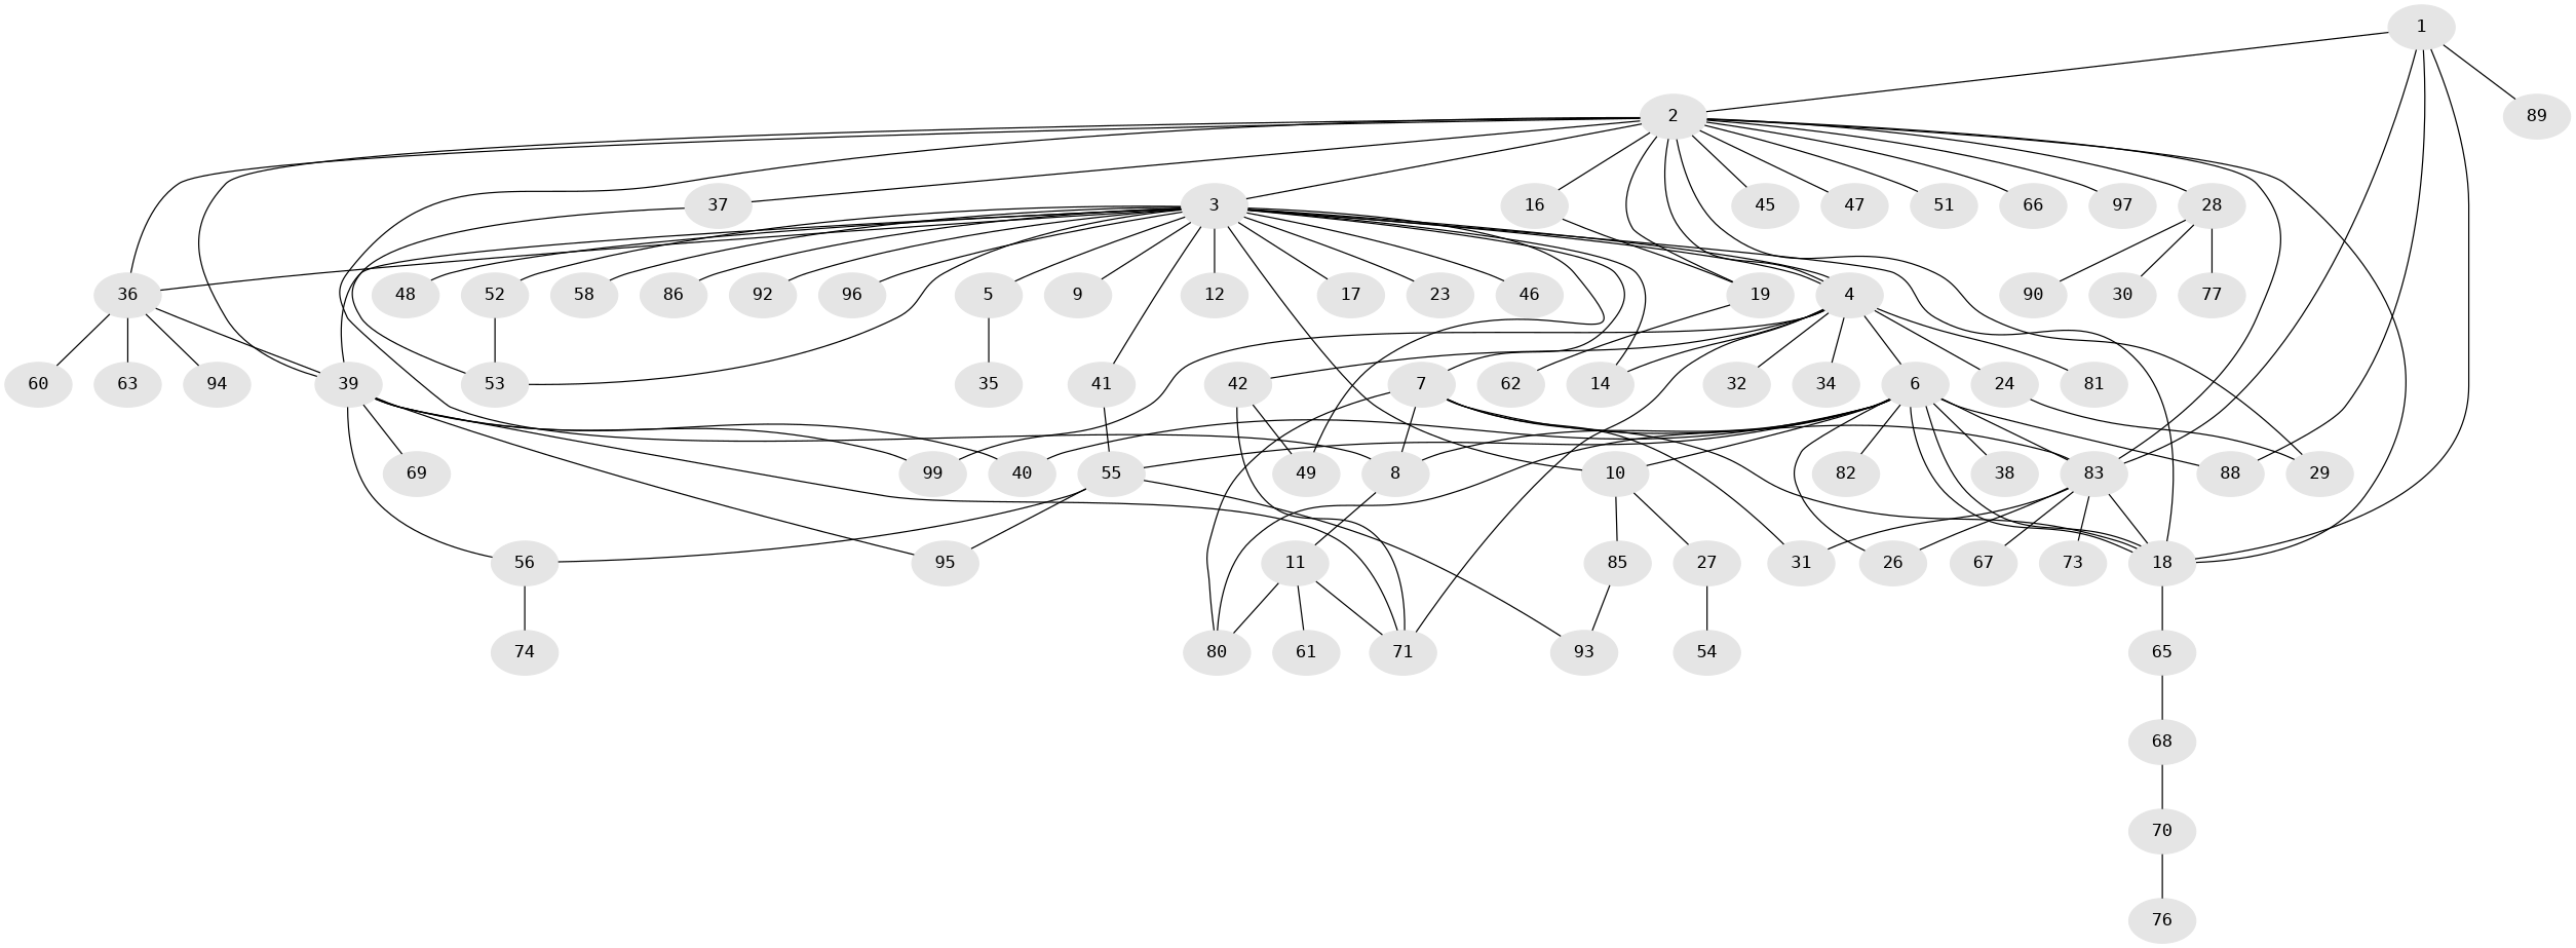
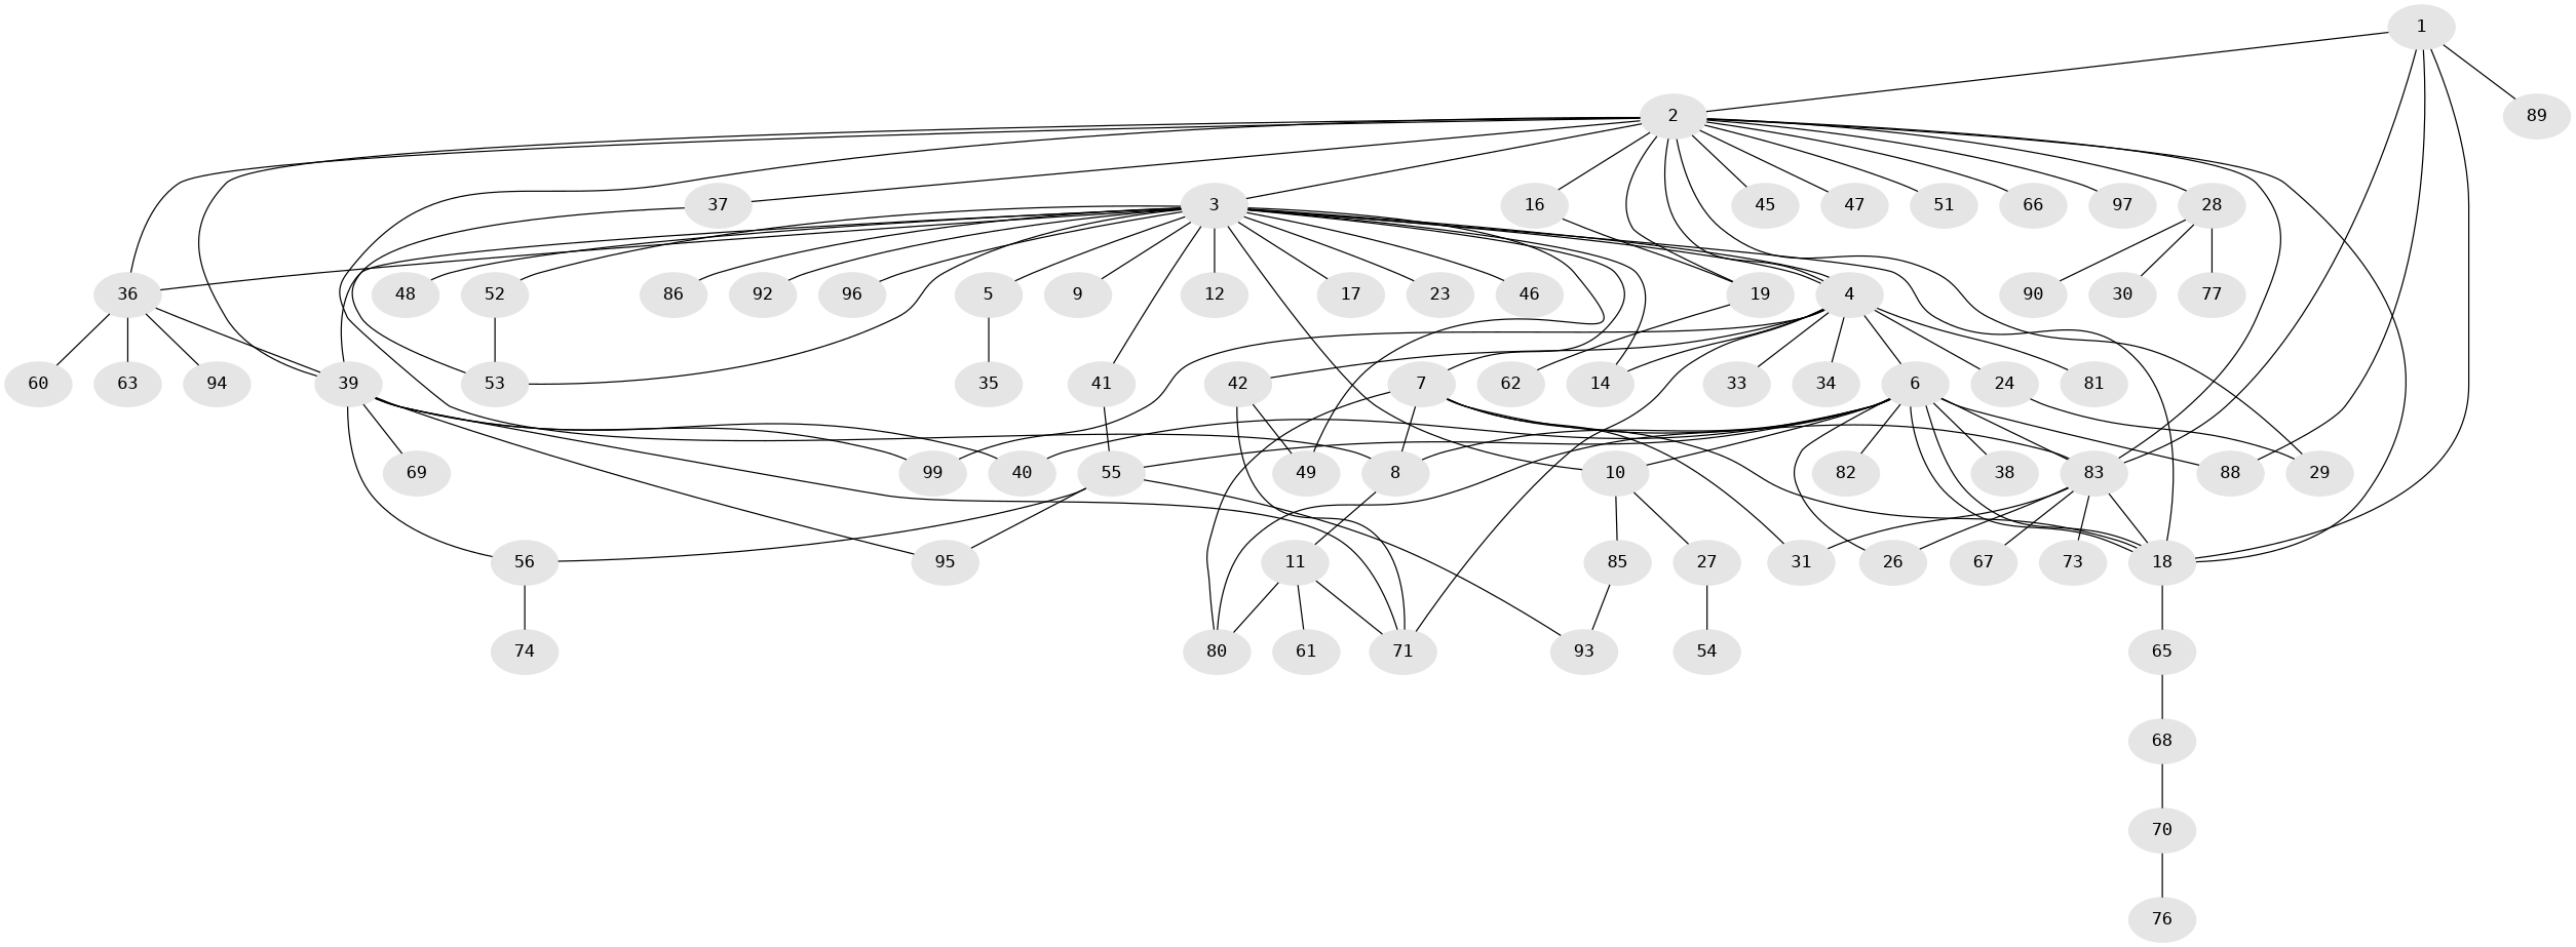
  graph {
    fontname="DejaVu Sans Mono"
    node [color=gray90 fontname="DejaVu Sans Mono" style=filled]
    edge [fontname="DejaVu Sans Mono"]
    1 [super="+78"]
    2 [super="+44"]
    n3 [label=83 super="+15"]
    18 [super="+79"]
    88 [super="+91"]
    89
    3 [super="+22"]
    4 [super="+21"]
    8 [super="+20"]
    16
    19 [super="+103"]
    28 [super="+59"]
    29
    36 [super="+64"]
    37
    39 [super="+75"]
    45
    47
    51
    66
    97
    26
    31
    67
    73
    65
    5
    7 [super="+43"]
    9
    10 [super="+54"]
    12
    14 [super="+101"]
    17
    23
    41
    46
    48
    49 [super="+57"]
    52
    53 [super="+84"]
-   58
    86
    92
    96
    6 [super="+32"]
    24
-   33 [label=32]
+   33
    34
    42 [super="+72"]
    71
    81
    99
    11 [super="+25"]
    62
    30
    77
    90
    60
    63
    94
    40 [super="+98"]
    56
    69
    95
    35
    80 [super="+83"]
    27 [super="+87"]
    85
    55 [super="+100"]
    38
    82
    93
    61
    n74 [label=54]
    68 [super="+102"]
    74
    70
    76
    1 -- 2
    1 -- n3
    1 -- 18
    1 -- 88
    1 -- 89
    2 -- n3
    2 -- 18
    2 -- 3
    2 -- 4
    2 -- 8
    2 -- 16
    2 -- 19 [weight=2]
    2 -- 28
    2 -- 29
    2 -- 36 [weight=2]
    2 -- 37
    2 -- 39
    2 -- 45
    2 -- 47
    2 -- 51
    2 -- 66
    2 -- 97
    n3 -- 18
    n3 -- 26
    n3 -- 31
    n3 -- 67
    n3 -- 73
    18 -- 65
    3 -- 18
    3 -- 4 [weight=2]
    3 -- 4
    3 -- 36
    3 -- 39
    3 -- 5
    3 -- 7
    3 -- 9
    3 -- 10
    3 -- 12
    3 -- 14
    3 -- 17
    3 -- 23
    3 -- 41
    3 -- 46
    3 -- 48
    3 -- 49
    3 -- 52
    3 -- 53
-   3 -- 58
    3 -- 86
    3 -- 92
    3 -- 96
    4 -- 14
    4 -- 6
    4 -- 24
    4 -- 33
    4 -- 34
    4 -- 42
    4 -- 71
    4 -- 81
    4 -- 99
    8 -- 11
    16 -- 19
    19 -- 62
    28 -- 30
    28 -- 77
    28 -- 90
    36 -- 39
    36 -- 60
    36 -- 63
    36 -- 94
    37 -- 53
    39 -- 71
    39 -- 99
    39 -- 40 [weight=2]
    39 -- 56
    39 -- 69
    39 -- 95
    65 -- 68
    5 -- 35
    7 -- n3
    7 -- 18
    7 -- 8 [weight=2]
    7 -- 31
    7 -- 80
    10 -- 27
    10 -- 85
    41 -- 55
    52 -- 53
    6 -- n3
    6 -- 18
    6 -- 18
    6 -- 88
    6 -- 8
    6 -- 26
    6 -- 10
    6 -- 40
    6 -- 80
    6 -- 55
    6 -- 38
    6 -- 82
    24 -- 29
    42 -- 49
    42 -- 71
    11 -- 71
    11 -- 80
    11 -- 61
    56 -- 74
    27 -- n74
    85 -- 93
    55 -- 56
    55 -- 95
    55 -- 93
    68 -- 70
    70 -- 76
  }
